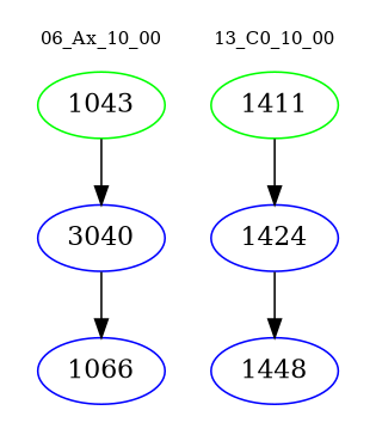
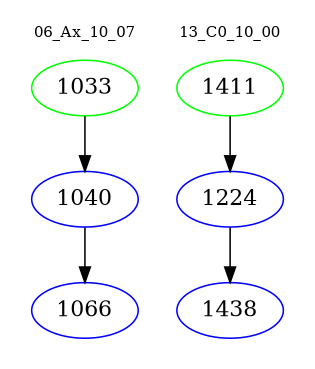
  digraph {
    node [color=blue]
    edge [color=black]
-   n1 [color=green label=1043]
-   n2 [label=3040]
+   n1 [color=green label=1033]
+   n2 [label=1040]
    n3 [label=1066]
    n4 [color=green label=1411]
-   n5 [label=1424]
-   n6 [label=1448]
+   n5 [label=1224]
+   n6 [label=1438]
    subgraph cluster_1 {
      color=white
      fontsize=10
-     label="06_Ax_10_00"
+     label="06_Ax_10_07"
      n1
      n2
      n3
    }
    subgraph cluster_2 {
      color=white
      fontsize=10
      label="13_C0_10_00"
      n4
      n5
      n6
    }
    n1 -> n2
    n2 -> n3
    n4 -> n5
    n5 -> n6
  }
